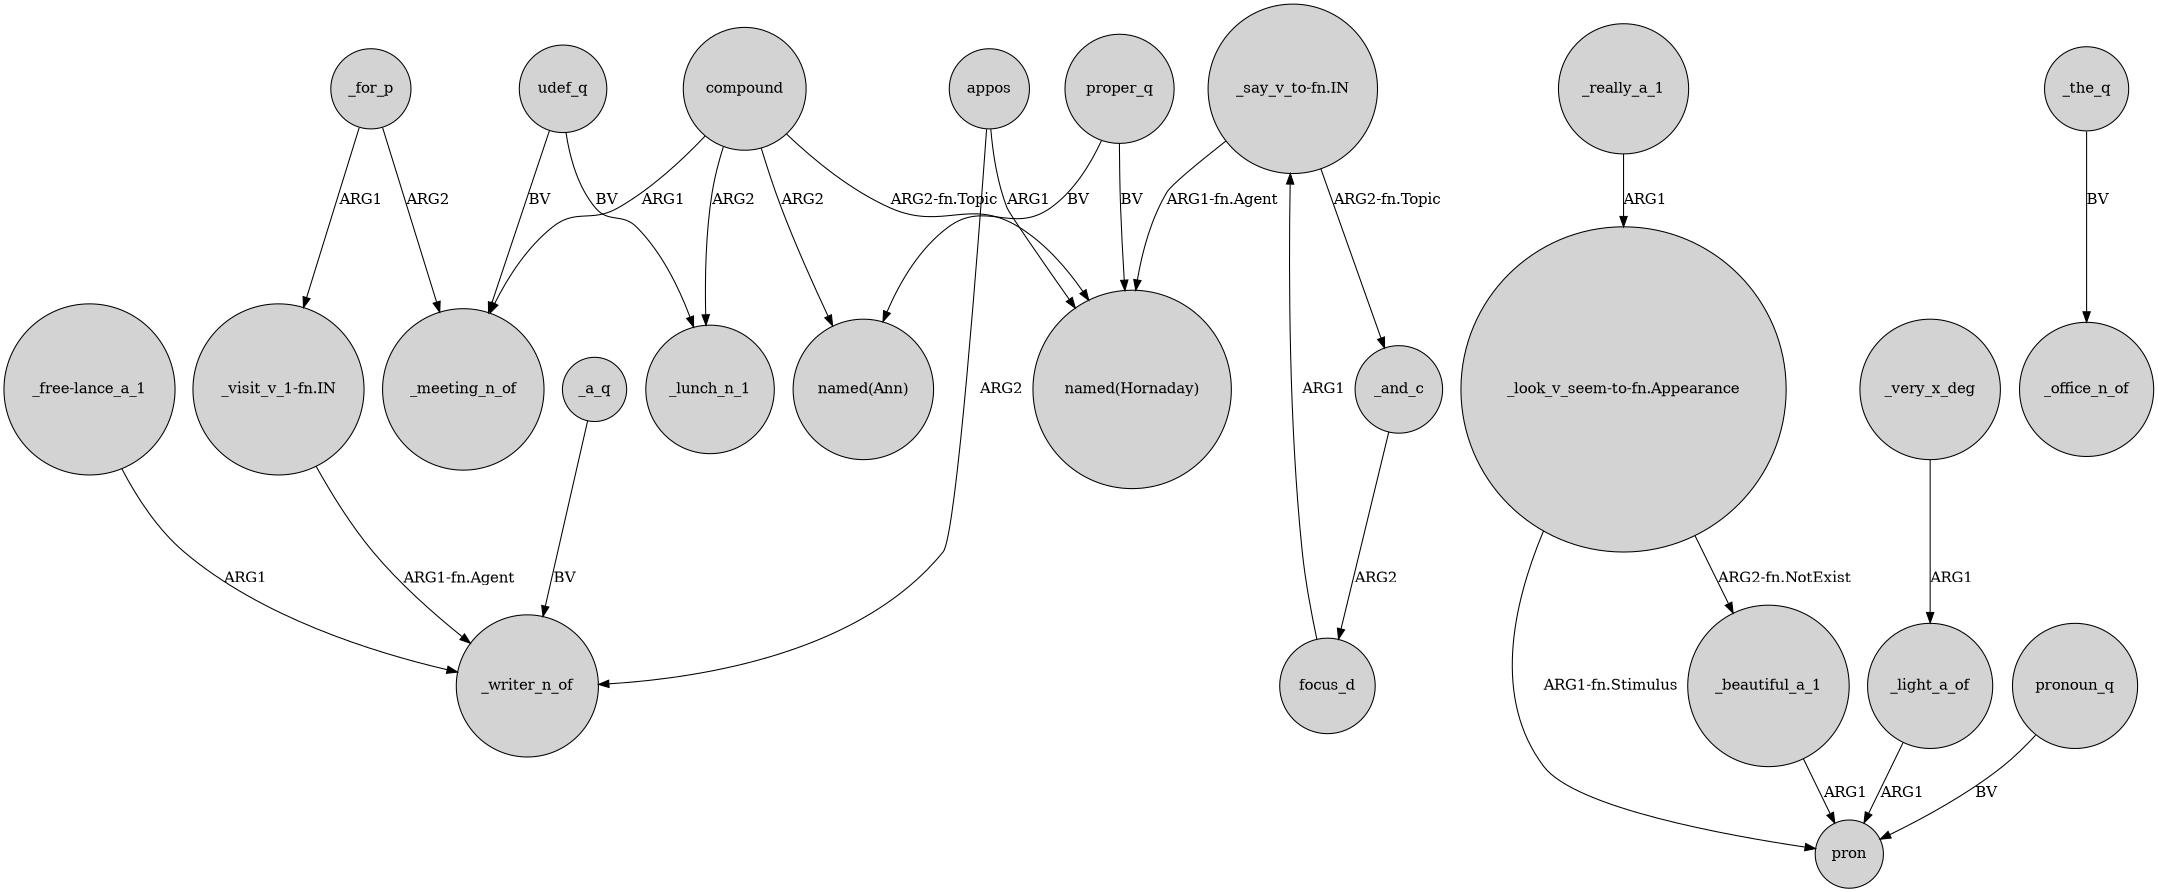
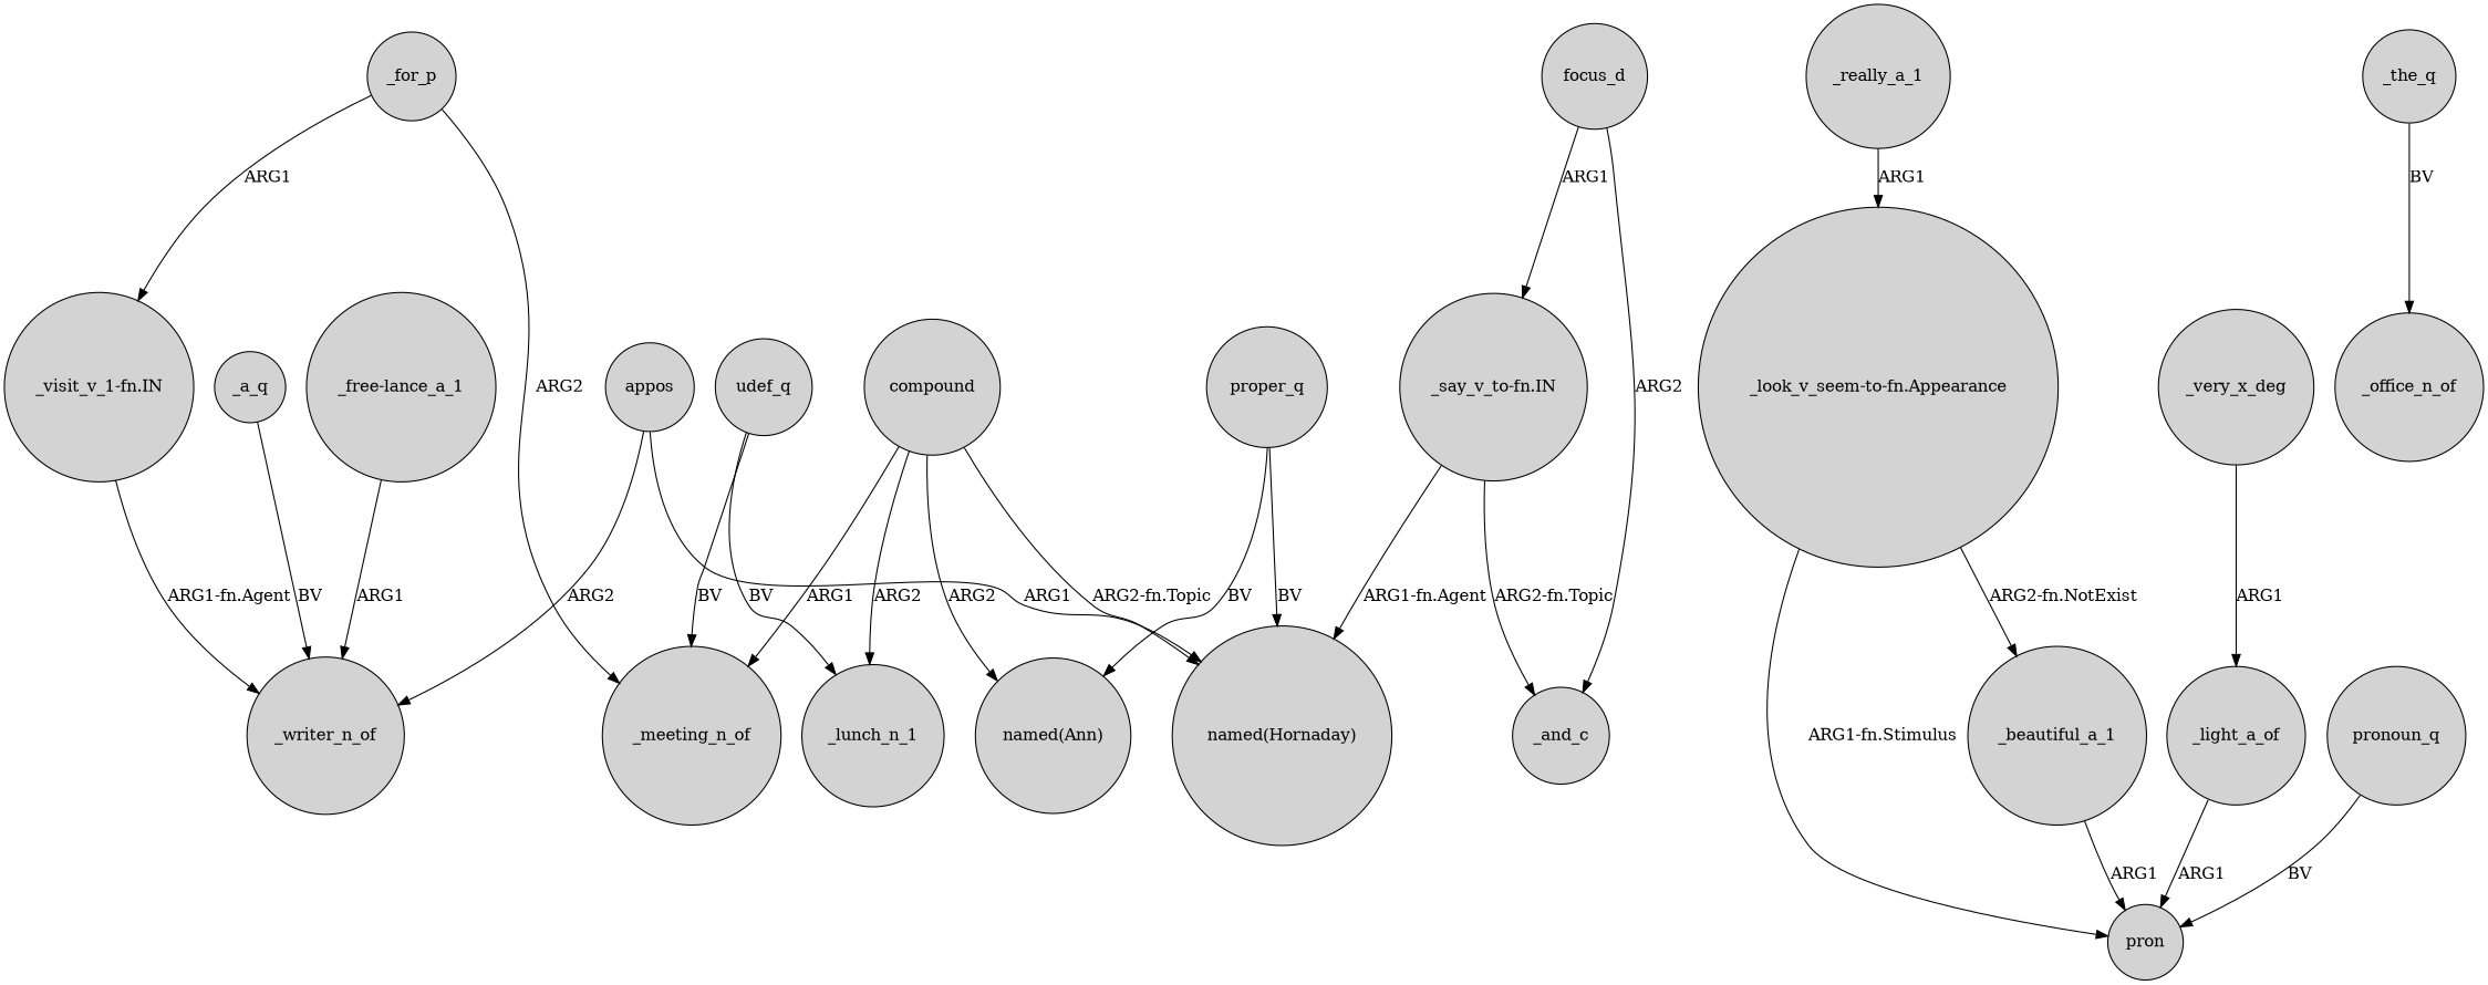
  digraph {
    node [shape=circle style=filled]
    appos
    _writer_n_of
    "named(Hornaday)"
    _really_a_1
    "_look_v_seem-to-fn.Appearance"
    pron
    _beautiful_a_1
    _light_a_of
    _a_q
    "_free-lance_a_1"
    compound
    "named(Ann)"
    _meeting_n_of
    _lunch_n_1
    udef_q
    "_say_v_to-fn.IN"
    _and_c
    proper_q
    focus_d
    _the_q
    _office_n_of
    pronoun_q
    "_visit_v_1-fn.IN"
    _for_p
    _very_x_deg
    appos -> _writer_n_of [label=ARG2]
    appos -> "named(Hornaday)" [label=ARG1]
    _really_a_1 -> "_look_v_seem-to-fn.Appearance" [label=ARG1]
    "_look_v_seem-to-fn.Appearance" -> pron [label="ARG1-fn.Stimulus"]
    "_look_v_seem-to-fn.Appearance" -> _beautiful_a_1 [label="ARG2-fn.NotExist"]
    _beautiful_a_1 -> pron [label=ARG1]
    _light_a_of -> pron [label=ARG1]
    _a_q -> _writer_n_of [label=BV]
    "_free-lance_a_1" -> _writer_n_of [label=ARG1]
    compound -> "named(Hornaday)" [label="ARG2-fn.Topic"]
    compound -> "named(Ann)" [label=ARG2]
    compound -> _meeting_n_of [label=ARG1]
    compound -> _lunch_n_1 [label=ARG2]
    udef_q -> _meeting_n_of [label=BV]
    udef_q -> _lunch_n_1 [label=BV]
    "_say_v_to-fn.IN" -> "named(Hornaday)" [label="ARG1-fn.Agent"]
    "_say_v_to-fn.IN" -> _and_c [label="ARG2-fn.Topic"]
    proper_q -> "named(Hornaday)" [label=BV]
    proper_q -> "named(Ann)" [label=BV]
    focus_d -> "_say_v_to-fn.IN" [label=ARG1]
-   _and_c -> focus_d [label=ARG2]
+   focus_d -> _and_c [label=ARG2]
    _the_q -> _office_n_of [label=BV]
    pronoun_q -> pron [label=BV]
    "_visit_v_1-fn.IN" -> _writer_n_of [label="ARG1-fn.Agent"]
    _for_p -> _meeting_n_of [label=ARG2]
    _for_p -> "_visit_v_1-fn.IN" [label=ARG1]
    _very_x_deg -> _light_a_of [label=ARG1]
  }
